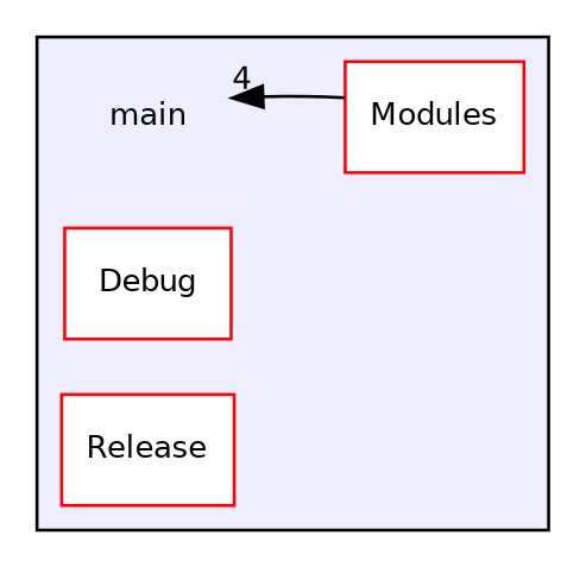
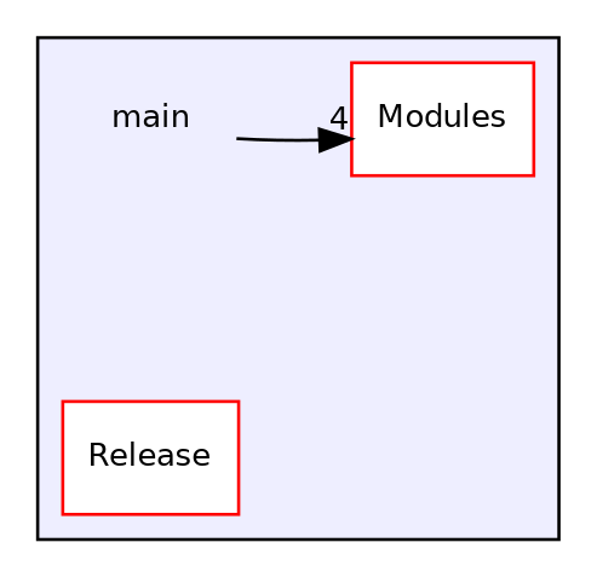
  digraph {
    compound=true
    rankdir=LR
    node [fontname=Helvetica fontsize=10 shape=box color=red fillcolor=white style=filled]
    n1 [label=main shape=plaintext color="" fillcolor="" style=""]
-   n2 [label=Debug]
    n3 [label=Modules]
    n4 [label=Release]
    subgraph cluster_1 {
      bgcolor="#eeeeff"
      pencolor=black
      n1
-     n2
      n3
      n4
    }
-   n3 -> n1 [headlabel=4 labeldistance=1.5 labelfontname=Helvetica labelfontsize=10]
+   n1 -> n3 [headlabel=4 labeldistance=1.5 labelfontname=Helvetica labelfontsize=10]
  }
